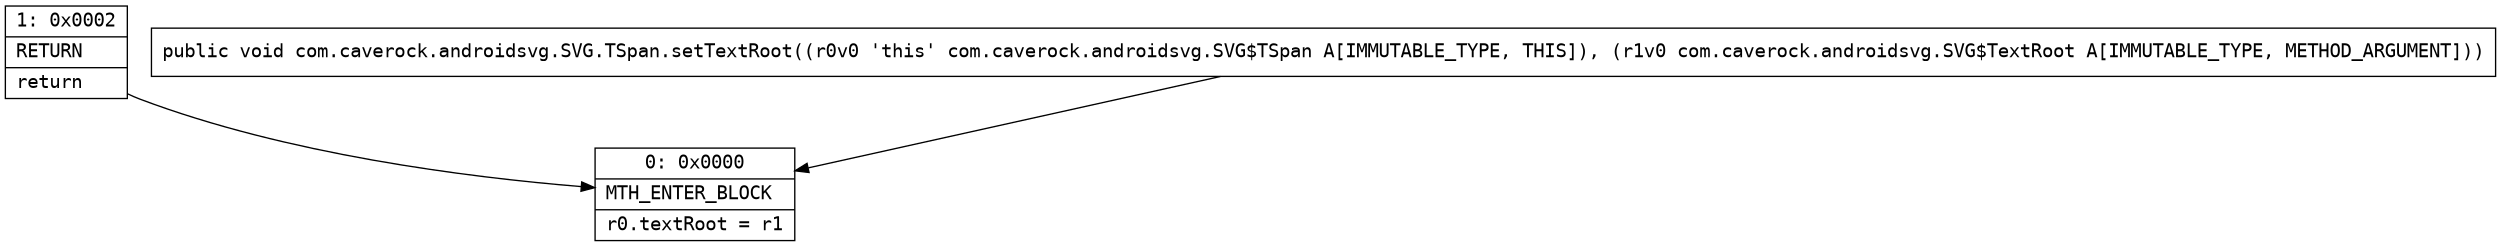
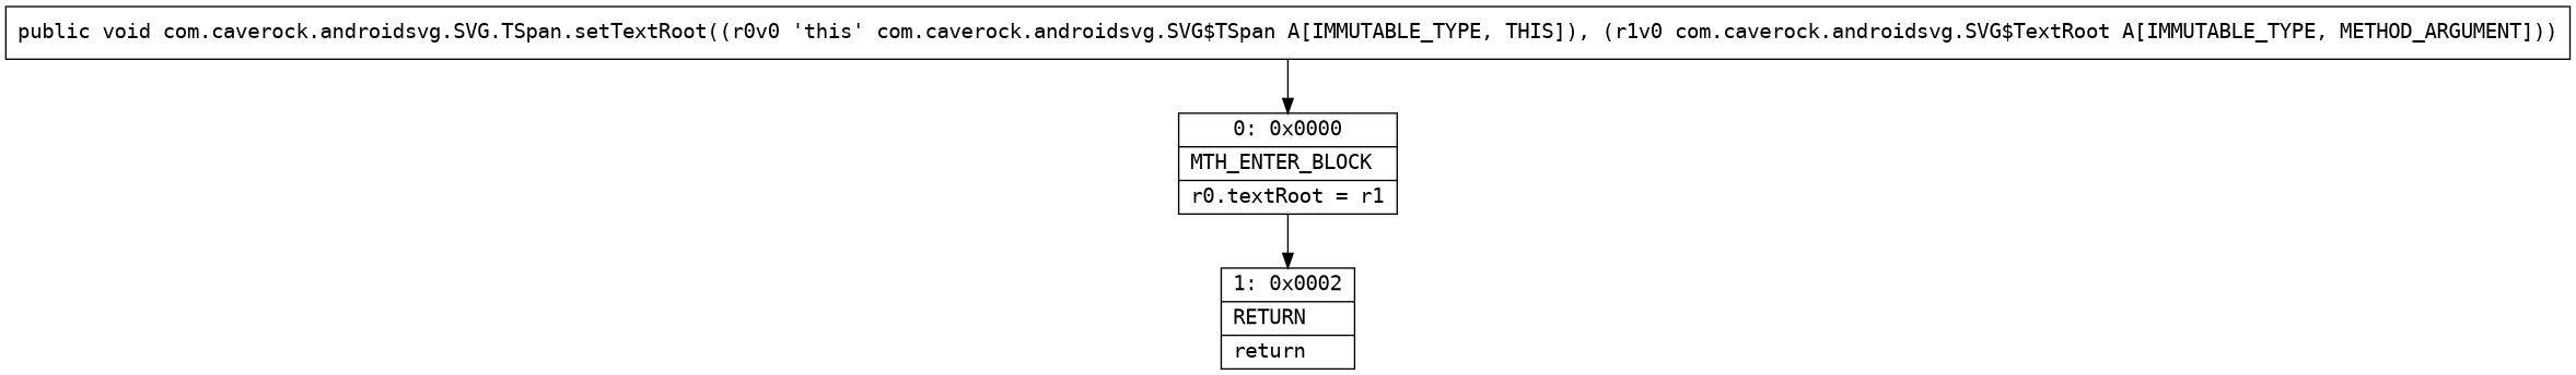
  digraph {
    fontname="DejaVu Sans Mono"
    node [shape=record fontname="DejaVu Sans Mono"]
    edge [fontname="DejaVu Sans Mono"]
    n1 [label="{0\:\ 0x0000|MTH_ENTER_BLOCK\l|r0.textRoot = r1\l}"]
    n2 [label="{1\:\ 0x0002|RETURN\l|return\l}"]
    n3 [label="{public void com.caverock.androidsvg.SVG.TSpan.setTextRoot((r0v0 'this' com.caverock.androidsvg.SVG$TSpan A[IMMUTABLE_TYPE, THIS]), (r1v0 com.caverock.androidsvg.SVG$TextRoot A[IMMUTABLE_TYPE, METHOD_ARGUMENT])) }"]
-   n2 -> n1
+   n1 -> n2
    n3 -> n1
  }
